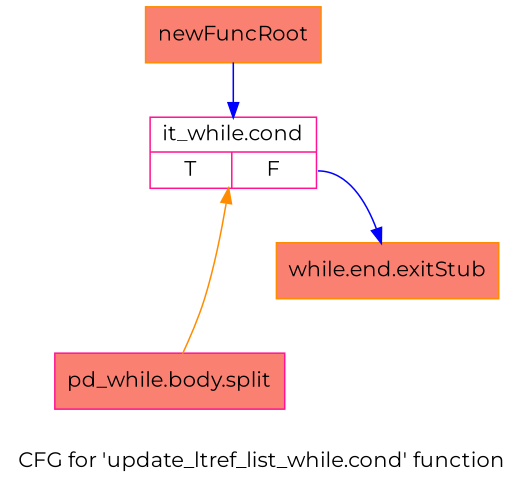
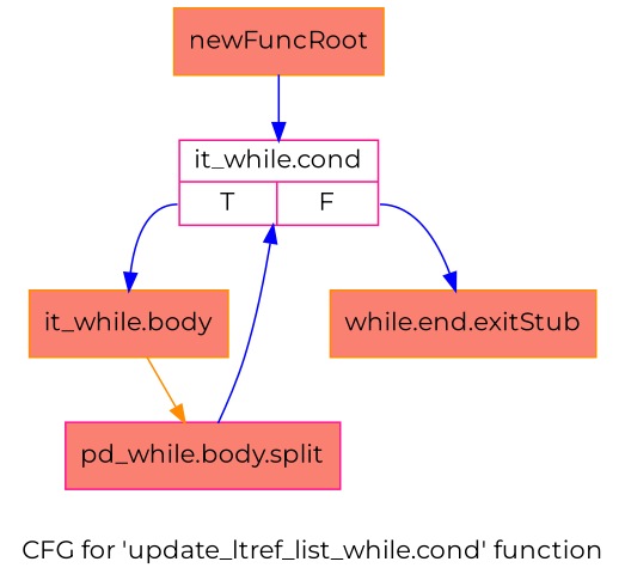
  digraph {
    fontname=Montserrat
    label="CFG for 'update_ltref_list_while.cond' function"
    node [color=darkorange fillcolor=salmon fontname=Montserrat shape=record style=filled]
    edge [color=blue fontname=Montserrat]
    n1 [label="{newFuncRoot}"]
    n2 [color=deeppink fillcolor=white label="{it_while.cond|{<s0>T|<s1>F}}"]
    n3 [label="{while.end.exitStub}"]
+   n4 [label="{it_while.body}"]
    n5 [color=deeppink label="{pd_while.body.split}"]
    n1 -> n2
    n2 -> n3 [tailport=s1]
-   n5 -> n2 [color=darkorange]
+   n2 -> n4 [tailport=s0]
+   n4 -> n5 [color=darkorange]
+   n5 -> n2
  }
